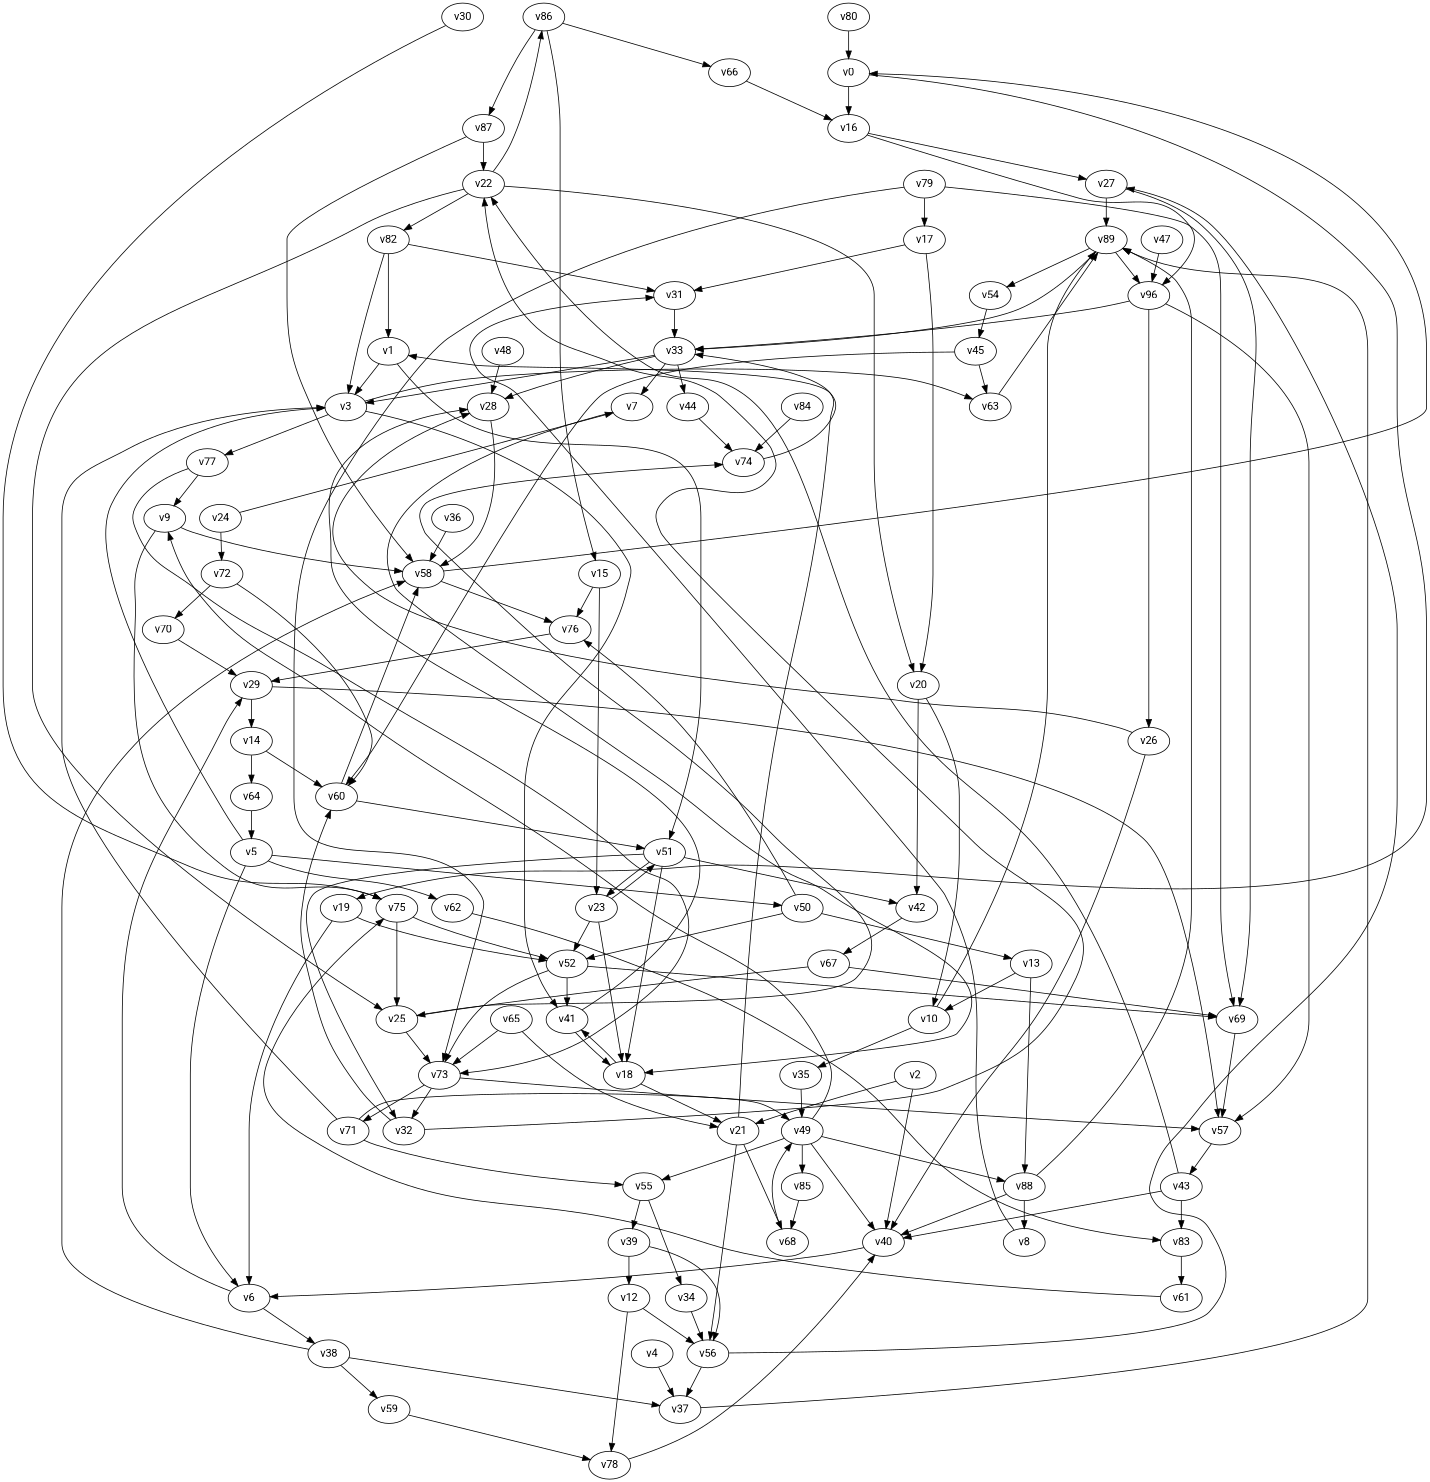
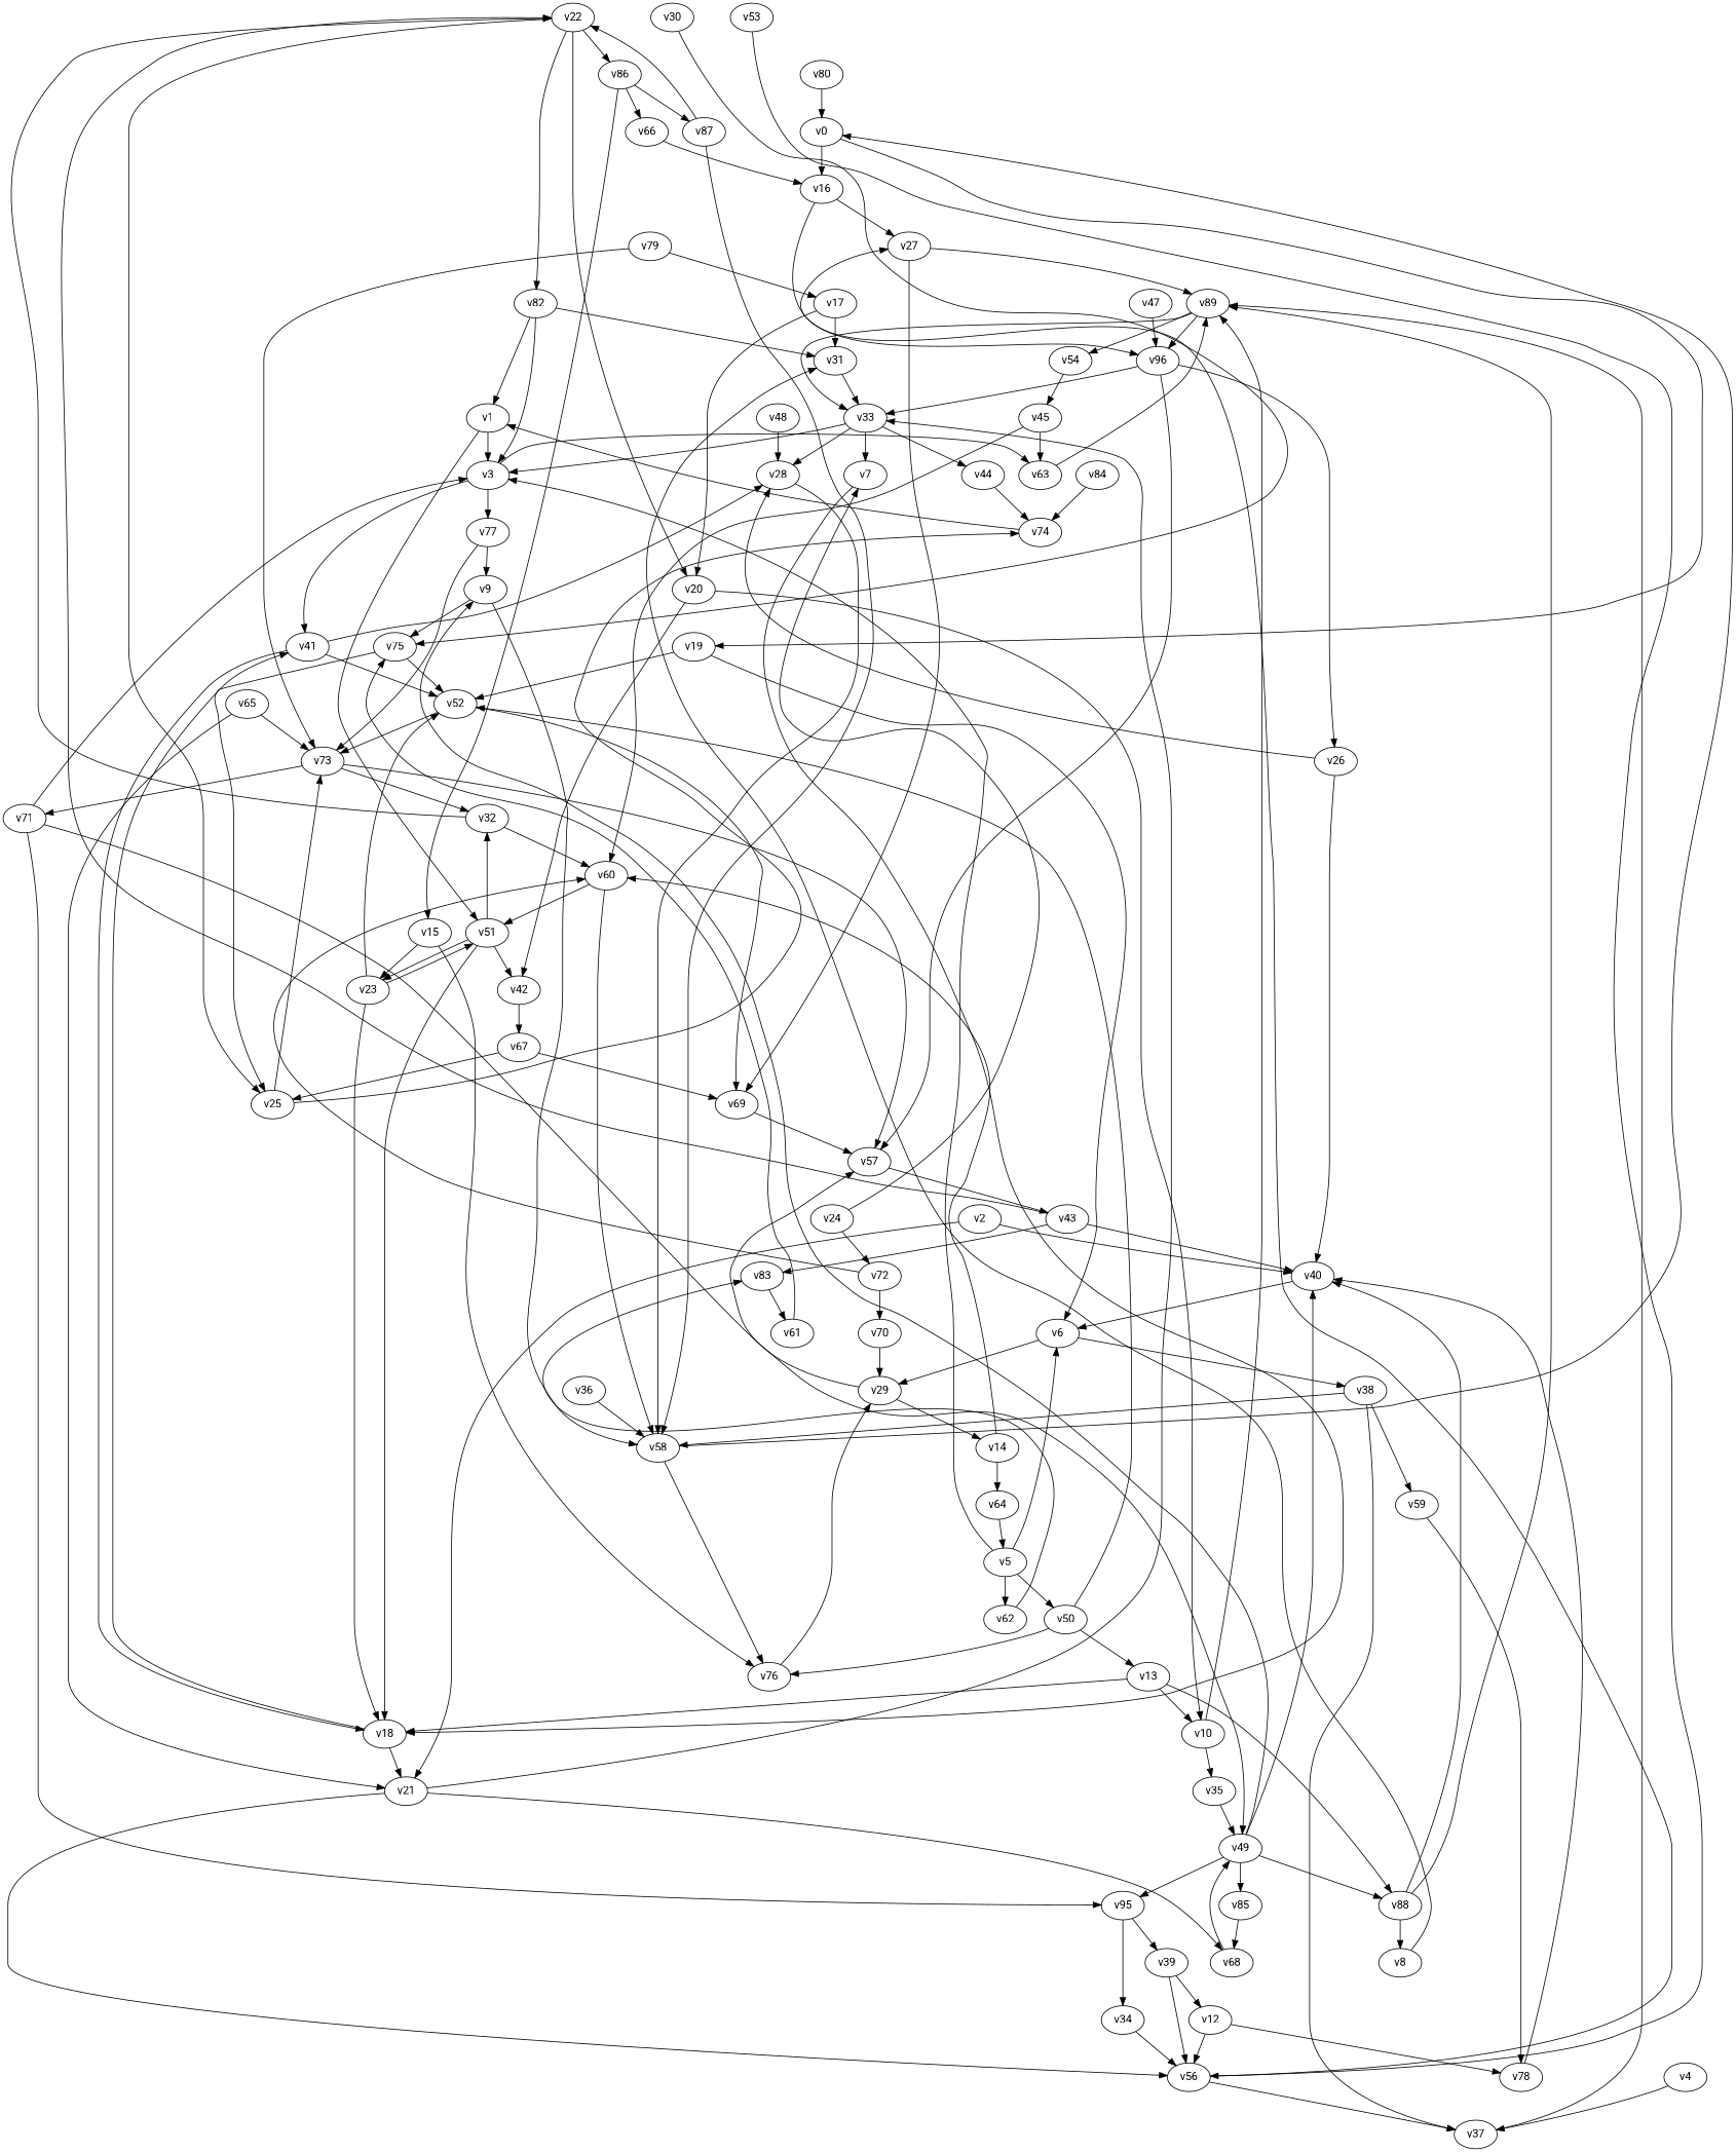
  digraph {
    fontname=Roboto
    node [fontname=Roboto player=1]
    edge [fontname=Roboto]
    v0 [player=0]
    v16 [player=0]
    v19 [player=0]
    v27 [player=0]
    n5 [label=v96]
    v6 [player=0]
    v52
    v1 [player=0]
    v3
    v51
    v41
    v63 [player=0]
    v77
    v18
    v23
    v42
    v32
    v2 [player=0]
    v21
    v40
    v56
    v33 [player=0]
    v68
    v28
    v89 [player=0]
    v9
    v73 [player=0]
    v4 [player=0]
    v37 [player=0]
    v5
    v50
    v62
    v29 [player=0]
    v38 [player=0]
    v13
    v76
    v83
    v57
    v14
    v58 [player=0]
    v59
    v7 [player=0]
    v8
    v31
    v75 [player=0]
    v25 [player=0]
    v10 [player=0]
    v35
    v49 [player=0]
    v43 [player=0]
    v54
    v60 [player=0]
    v79 [player=0]
    v17 [player=0]
    v69 [player=0]
    v12 [player=0]
    v78 [player=0]
    v88
    v64 [player=0]
    v15
    v26
    v20 [player=0]
    v67
    v44
    v22
    v82 [player=0]
    v86
    v74 [player=0]
    v66 [player=0]
    v87 [player=0]
    v24
    v72
    v70
    v71 [player=0]
    v30
    v34 [player=0]
-   v55
+   v55 [label=v95]
    v85 [player=0]
    v36
    v39 [player=0]
    v61
    v45 [player=0]
    v47 [player=0]
    v48 [player=0]
+   v53
    v65
    v80
    v84 [player=0]
    v0 -> v16
    v0 -> v19 [constraint="t >= 2"]
    v16 -> v27
    v16 -> n5 [constraint="t mod 4 == 3"]
    v19 -> v6
    v19 -> v52
    v27 -> v89
    v27 -> v69
    n5 -> v33
    n5 -> v57
    n5 -> v26
    v6 -> v29
    v6 -> v38
-   v52 -> v41
+   v41 -> v52
    v52 -> v73
    v52 -> v69
    v1 -> v3
    v1 -> v51
    v3 -> v41
    v3 -> v63 [constraint="t < 15"]
    v3 -> v77
    v51 -> v18
    v51 -> v23
    v51 -> v42
    v51 -> v32
    v41 -> v18
    v41 -> v28 [constraint="t < 14"]
    v63 -> v89
    v77 -> v9
    v77 -> v73 [constraint="t >= 4"]
    v18 -> v41 [constraint="t mod 5 == 1"]
    v18 -> v21
    v23 -> v52
    v23 -> v51
    v23 -> v18
    v42 -> v67
    v32 -> v60
    v32 -> v22 [constraint="t < 10"]
    v2 -> v21
    v2 -> v40
    v21 -> v56
    v21 -> v33
    v21 -> v68
    v40 -> v6
    v56 -> v27 [constraint="t < 13"]
    v56 -> v37
    v33 -> v3
    v33 -> v28
    v33 -> v7
    v33 -> v44
    v68 -> v49 [constraint="t < 12"]
    v28 -> v58
    v89 -> n5
    v89 -> v33 [constraint="t >= 5"]
    v89 -> v54
    v9 -> v58
    v9 -> v75
    v73 -> v32
    v73 -> v57
    v73 -> v71
    v4 -> v37
    v37 -> v89
    v5 -> v6
    v5 -> v3
    v5 -> v50
    v5 -> v62
    v50 -> v52
    v50 -> v13
    v50 -> v76
    v62 -> v83 [constraint="t < 7"]
    v29 -> v57
    v29 -> v14
    v38 -> v37
    v38 -> v58
    v38 -> v59
+   v13 -> v18
    v13 -> v10
    v13 -> v88
    v76 -> v29
    v83 -> v61
    v57 -> v43
    v14 -> v60
    v14 -> v64
    v58 -> v0 [constraint="t < 12"]
    v58 -> v76
    v59 -> v78
    v7 -> v18 [constraint="t >= 5"]
    v8 -> v31 [constraint="t >= 5"]
    v31 -> v33
    v75 -> v52
    v75 -> v25
    v25 -> v73
    v25 -> v74 [constraint="t < 12"]
    v10 -> v89
    v10 -> v35
    v35 -> v49
    v49 -> v40
    v49 -> v9 [constraint="t < 13"]
    v49 -> v88
    v49 -> v55
    v49 -> v85
    v43 -> v40
    v43 -> v83
    v43 -> v22 [constraint="t >= 5"]
    v54 -> v45
    v60 -> v51
    v60 -> v58
    v79 -> v73
    v79 -> v17
-   v79 -> v69
    v17 -> v31
    v17 -> v20
    v69 -> v57
    v12 -> v56
    v12 -> v78
    v78 -> v40
    v88 -> v40
    v88 -> v89
    v88 -> v8
    v64 -> v5
    v15 -> v23
    v15 -> v76
    v26 -> v40
    v26 -> v28 [constraint="t >= 1"]
    v20 -> v42
    v20 -> v10
    v67 -> v25
    v67 -> v69
    v44 -> v74
    v22 -> v25
    v22 -> v20
    v22 -> v82
    v22 -> v86
    v82 -> v1
    v82 -> v3
    v82 -> v31
    v86 -> v15
    v86 -> v66
    v86 -> v87
    v74 -> v1 [constraint="t mod 4 == 0"]
    v66 -> v16
    v87 -> v58
    v87 -> v22
    v24 -> v7 [constraint="t < 6"]
    v24 -> v72
    v72 -> v60 [constraint="t >= 1"]
    v72 -> v70
    v70 -> v29
    v71 -> v3
    v71 -> v49 [constraint="t < 7"]
    v71 -> v55
    v30 -> v75 [constraint="t >= 3"]
    v34 -> v56
    v55 -> v34
    v55 -> v39
    v85 -> v68
    v36 -> v58
    v39 -> v56 [constraint="t < 15"]
    v39 -> v12
    v61 -> v75 [constraint="t >= 4"]
    v45 -> v63
    v45 -> v60
    v47 -> n5
    v48 -> v28
+   v53 -> v56 [constraint="t mod 2 == 0"]
    v65 -> v21
    v65 -> v73
    v80 -> v0
    v84 -> v74
  }
